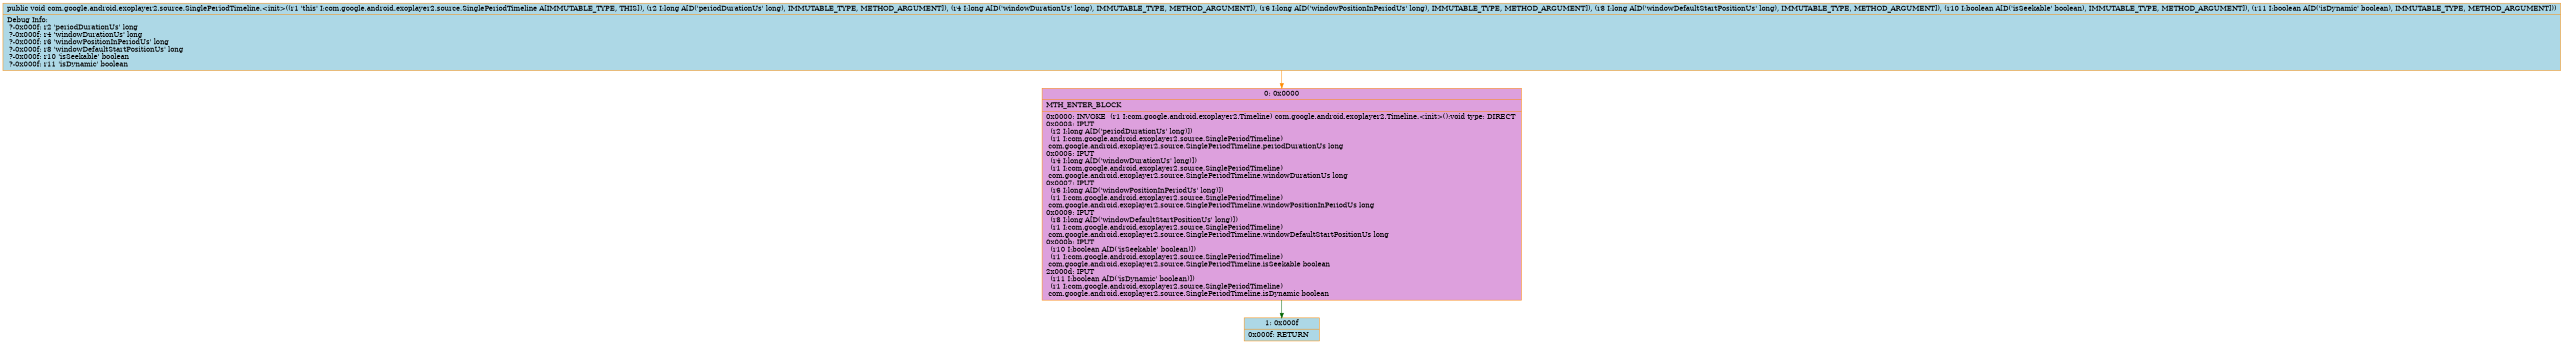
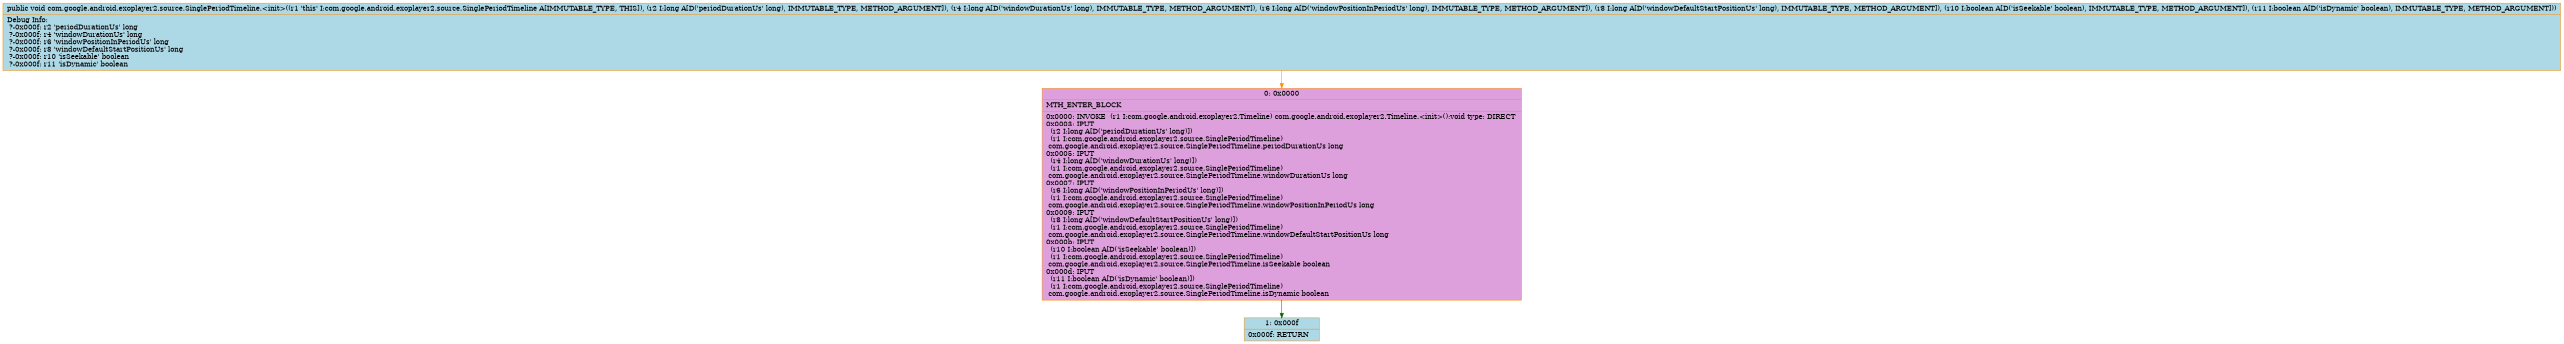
  digraph {
    node [shape=record style=filled fillcolor=lightblue color=darkorange]
-   n1 [label="{0\:\ 0x0000|MTH_ENTER_BLOCK\l|0x0000: INVOKE  (r1 I:com.google.android.exoplayer2.Timeline) com.google.android.exoplayer2.Timeline.\<init\>():void type: DIRECT \l0x0003: IPUT  \l  (r2 I:long A[D('periodDurationUs' long)])\l  (r1 I:com.google.android.exoplayer2.source.SinglePeriodTimeline)\l com.google.android.exoplayer2.source.SinglePeriodTimeline.periodDurationUs long \l0x0005: IPUT  \l  (r4 I:long A[D('windowDurationUs' long)])\l  (r1 I:com.google.android.exoplayer2.source.SinglePeriodTimeline)\l com.google.android.exoplayer2.source.SinglePeriodTimeline.windowDurationUs long \l0x0007: IPUT  \l  (r6 I:long A[D('windowPositionInPeriodUs' long)])\l  (r1 I:com.google.android.exoplayer2.source.SinglePeriodTimeline)\l com.google.android.exoplayer2.source.SinglePeriodTimeline.windowPositionInPeriodUs long \l0x0009: IPUT  \l  (r8 I:long A[D('windowDefaultStartPositionUs' long)])\l  (r1 I:com.google.android.exoplayer2.source.SinglePeriodTimeline)\l com.google.android.exoplayer2.source.SinglePeriodTimeline.windowDefaultStartPositionUs long \l0x000b: IPUT  \l  (r10 I:boolean A[D('isSeekable' boolean)])\l  (r1 I:com.google.android.exoplayer2.source.SinglePeriodTimeline)\l com.google.android.exoplayer2.source.SinglePeriodTimeline.isSeekable boolean \l2x000d: IPUT  \l  (r11 I:boolean A[D('isDynamic' boolean)])\l  (r1 I:com.google.android.exoplayer2.source.SinglePeriodTimeline)\l com.google.android.exoplayer2.source.SinglePeriodTimeline.isDynamic boolean \l}" fillcolor=plum]
+   n1 [label="{0\:\ 0x0000|MTH_ENTER_BLOCK\l|0x0000: INVOKE  (r1 I:com.google.android.exoplayer2.Timeline) com.google.android.exoplayer2.Timeline.\<init\>():void type: DIRECT \l0x0003: IPUT  \l  (r2 I:long A[D('periodDurationUs' long)])\l  (r1 I:com.google.android.exoplayer2.source.SinglePeriodTimeline)\l com.google.android.exoplayer2.source.SinglePeriodTimeline.periodDurationUs long \l0x0005: IPUT  \l  (r4 I:long A[D('windowDurationUs' long)])\l  (r1 I:com.google.android.exoplayer2.source.SinglePeriodTimeline)\l com.google.android.exoplayer2.source.SinglePeriodTimeline.windowDurationUs long \l0x0007: IPUT  \l  (r6 I:long A[D('windowPositionInPeriodUs' long)])\l  (r1 I:com.google.android.exoplayer2.source.SinglePeriodTimeline)\l com.google.android.exoplayer2.source.SinglePeriodTimeline.windowPositionInPeriodUs long \l0x0009: IPUT  \l  (r8 I:long A[D('windowDefaultStartPositionUs' long)])\l  (r1 I:com.google.android.exoplayer2.source.SinglePeriodTimeline)\l com.google.android.exoplayer2.source.SinglePeriodTimeline.windowDefaultStartPositionUs long \l0x000b: IPUT  \l  (r10 I:boolean A[D('isSeekable' boolean)])\l  (r1 I:com.google.android.exoplayer2.source.SinglePeriodTimeline)\l com.google.android.exoplayer2.source.SinglePeriodTimeline.isSeekable boolean \l0x000d: IPUT  \l  (r11 I:boolean A[D('isDynamic' boolean)])\l  (r1 I:com.google.android.exoplayer2.source.SinglePeriodTimeline)\l com.google.android.exoplayer2.source.SinglePeriodTimeline.isDynamic boolean \l}" fillcolor=plum]
    n2 [label="{1\:\ 0x000f|0x000f: RETURN   \l}"]
    n3 [label="{public void com.google.android.exoplayer2.source.SinglePeriodTimeline.\<init\>((r1 'this' I:com.google.android.exoplayer2.source.SinglePeriodTimeline A[IMMUTABLE_TYPE, THIS]), (r2 I:long A[D('periodDurationUs' long), IMMUTABLE_TYPE, METHOD_ARGUMENT]), (r4 I:long A[D('windowDurationUs' long), IMMUTABLE_TYPE, METHOD_ARGUMENT]), (r6 I:long A[D('windowPositionInPeriodUs' long), IMMUTABLE_TYPE, METHOD_ARGUMENT]), (r8 I:long A[D('windowDefaultStartPositionUs' long), IMMUTABLE_TYPE, METHOD_ARGUMENT]), (r10 I:boolean A[D('isSeekable' boolean), IMMUTABLE_TYPE, METHOD_ARGUMENT]), (r11 I:boolean A[D('isDynamic' boolean), IMMUTABLE_TYPE, METHOD_ARGUMENT]))  | Debug Info:\l  ?\-0x000f: r2 'periodDurationUs' long\l  ?\-0x000f: r4 'windowDurationUs' long\l  ?\-0x000f: r6 'windowPositionInPeriodUs' long\l  ?\-0x000f: r8 'windowDefaultStartPositionUs' long\l  ?\-0x000f: r10 'isSeekable' boolean\l  ?\-0x000f: r11 'isDynamic' boolean\l}"]
    n1 -> n2 [color=darkgreen]
    n3 -> n1 [color=darkorange]
  }
